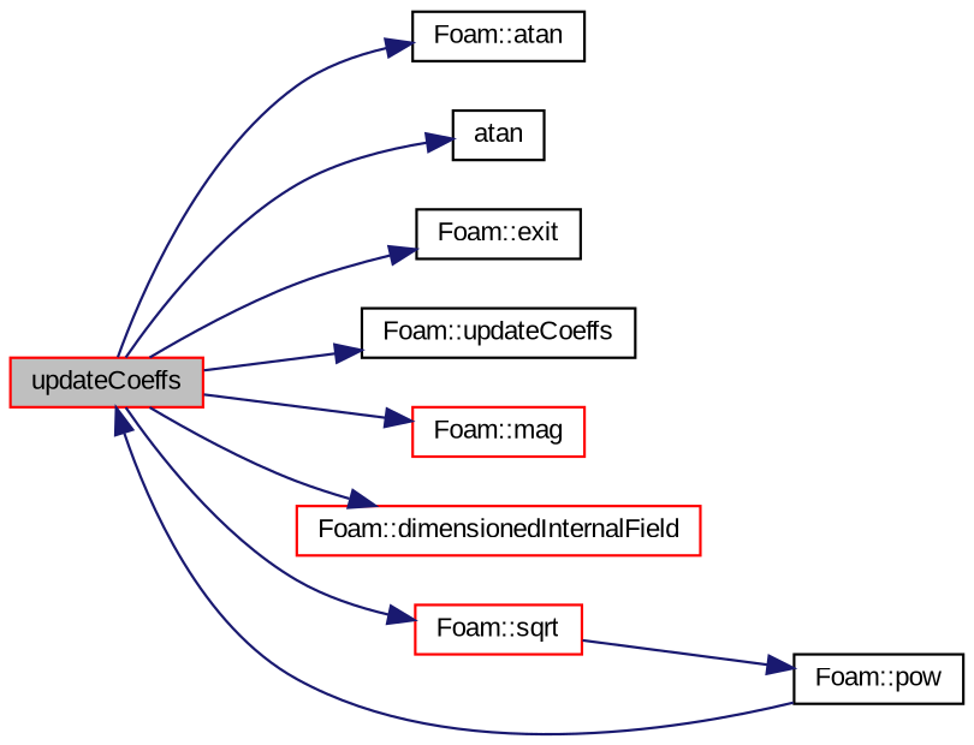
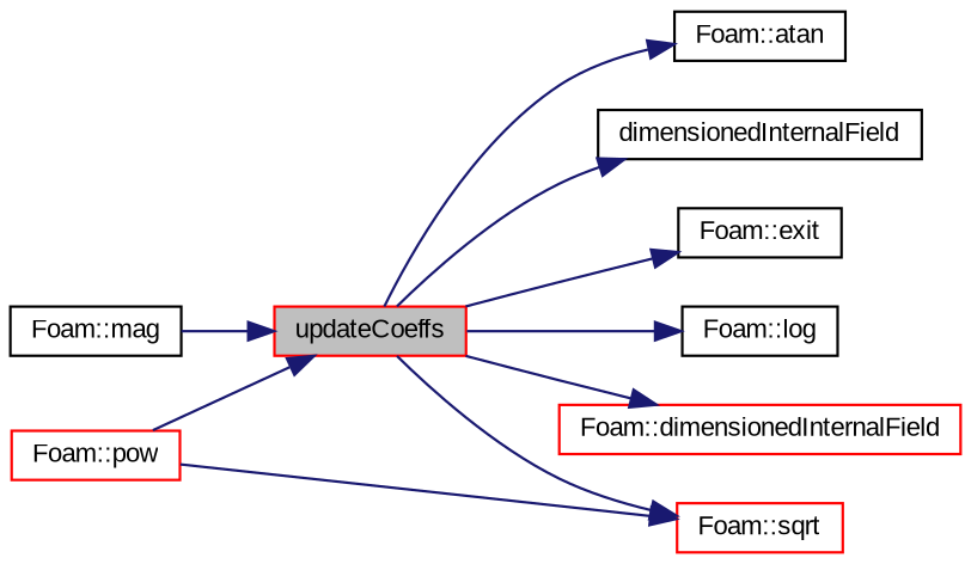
  digraph {
    fontname="Liberation Sans"
    rankdir=LR
    node [color=black fontname="Liberation Sans" fontsize=10 shape=record]
    edge [color=midnightblue fontname="Liberation Sans" fontsize=10 labelfontname=FreeSans labelfontsize=10 style=solid]
    n1 [color=red fillcolor=grey75 fontcolor=black height=0.2 label=updateCoeffs style=filled width=0.4]
    n2 [height=0.2 label="Foam::atan" width=0.4]
-   n3 [height=0.2 label=atan width=0.4]
+   n3 [height=0.2 label=dimensionedInternalField width=0.4]
    n4 [height=0.2 label="Foam::exit" width=0.4]
-   n5 [height=0.2 label="Foam::updateCoeffs" width=0.4]
-   n6 [color=red height=0.2 label="Foam::mag" width=0.4]
+   n5 [height=0.2 label="Foam::log" width=0.4]
+   n6 [height=0.2 label="Foam::mag" width=0.4]
    n7 [color=red height=0.2 label="Foam::dimensionedInternalField" width=0.4]
    n8 [color=red height=0.2 label="Foam::sqrt" width=0.4]
-   n9 [height=0.2 label="Foam::pow" width=0.4]
+   n9 [color=red height=0.2 label="Foam::pow" width=0.4]
    n1 -> n2
    n1 -> n3
    n1 -> n4
    n1 -> n5
-   n1 -> n6
+   n6 -> n1
    n1 -> n7
    n1 -> n8
-   n8 -> n9
+   n9 -> n8
    n9 -> n1
  }
